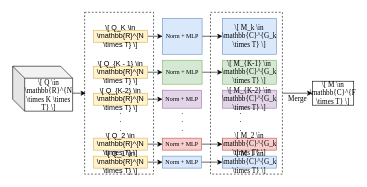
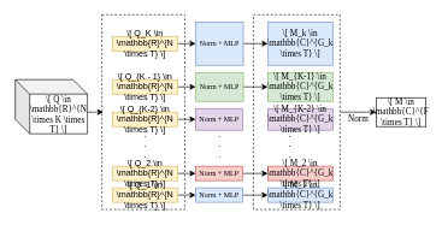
  <mxCell id="0" />
  <mxCell id="1" parent="0" />
  <mxCell id="2" style="edgeStyle=none;html=1;fontFamily=Times New Roman;" parent="1" edge="1"><mxGeometry relative="1" as="geometry"><mxPoint x="120" y="155" as="sourcePoint" /><mxPoint x="142" y="155" as="targetPoint" /></mxGeometry></mxCell>
  <mxCell id="3" style="edgeStyle=none;html=1;entryX=0;entryY=0.5;entryDx=0;entryDy=0;fontFamily=Times New Roman;fontSize=12;" edge="1" parent="1" source="4" target="17"><mxGeometry relative="1" as="geometry" /></mxCell>
  <mxCell id="4" value="Norm + MLP" style="whiteSpace=wrap;html=1;fillColor=#dae8fc;strokeColor=#6c8ebf;fontFamily=Times New Roman;fontSize=10;" parent="1" vertex="1"><mxGeometry x="270" y="30" width="66" height="60" as="geometry" /></mxCell>
  <mxCell id="5" style="edgeStyle=none;html=1;entryX=0;entryY=0.5;entryDx=0;entryDy=0;fontFamily=Times New Roman;fontSize=12;" edge="1" parent="1" source="6" target="18"><mxGeometry relative="1" as="geometry" /></mxCell>
  <mxCell id="6" value="Norm + MLP" style="whiteSpace=wrap;html=1;fillColor=#d5e8d4;strokeColor=#82b366;fontFamily=Times New Roman;fontSize=10;" parent="1" vertex="1"><mxGeometry x="270" y="100" width="66" height="40" as="geometry" /></mxCell>
  <mxCell id="7" value="Norm + MLP" style="whiteSpace=wrap;html=1;fillColor=#e1d5e7;strokeColor=#9673a6;fontFamily=Times New Roman;fontSize=10;" parent="1" vertex="1"><mxGeometry x="270" y="150" width="65" height="30" as="geometry" /></mxCell>
  <mxCell id="8" style="edgeStyle=none;html=1;entryX=0;entryY=0.5;entryDx=0;entryDy=0;fontFamily=Times New Roman;fontSize=12;" edge="1" parent="1" source="9" target="20"><mxGeometry relative="1" as="geometry" /></mxCell>
  <mxCell id="9" value="Norm + MLP" style="whiteSpace=wrap;html=1;fillColor=#f8cecc;strokeColor=#b85450;fontFamily=Times New Roman;fontSize=10;" parent="1" vertex="1"><mxGeometry x="270" y="230" width="65" height="20" as="geometry" /></mxCell>
  <mxCell id="10" style="edgeStyle=none;html=1;entryX=0;entryY=0.5;entryDx=0;entryDy=0;fontFamily=Times New Roman;fontSize=12;" edge="1" parent="1" source="11" target="21"><mxGeometry relative="1" as="geometry" /></mxCell>
  <mxCell id="11" value="Norm + MLP" style="whiteSpace=wrap;html=1;fillColor=#dae8fc;strokeColor=#6c8ebf;fontFamily=Times New Roman;fontSize=10;" parent="1" vertex="1"><mxGeometry x="270" y="260" width="65" height="20" as="geometry" /></mxCell>
  <mxCell id="12" value=".&lt;br&gt;.&lt;br&gt;." style="text;html=1;align=center;verticalAlign=middle;resizable=0;points=[];autosize=1;strokeColor=none;fillColor=none;" parent="1" vertex="1"><mxGeometry x="288" y="170" width="30" height="60" as="geometry" /></mxCell>
  <mxCell id="13" value="" style="edgeStyle=none;html=1;fontFamily=Times New Roman;" parent="1" edge="1"><mxGeometry relative="1" as="geometry"><mxPoint x="470" y="155" as="sourcePoint" /><mxPoint x="520" y="155" as="targetPoint" /></mxGeometry></mxCell>
- <mxCell id="14" value="Merge" style="text;html=1;align=center;verticalAlign=middle;resizable=0;points=[];autosize=1;strokeColor=none;fillColor=none;fontFamily=Times New Roman;fontStyle=0" parent="1" vertex="1"><mxGeometry x="470" y="150" width="50" height="30" as="geometry" /></mxCell>
+ <mxCell id="14" value="Norm" style="text;html=1;align=center;verticalAlign=middle;resizable=0;points=[];autosize=1;strokeColor=none;fillColor=none;fontFamily=Times New Roman;fontStyle=0" parent="1" vertex="1"><mxGeometry x="470" y="150" width="50" height="30" as="geometry" /></mxCell>
  <mxCell id="15" value="\[ Q \in \mathbb{R}^{N \times K \times T} \]" style="shape=cube;whiteSpace=wrap;html=1;boundedLbl=1;backgroundOutline=1;darkOpacity=0.05;darkOpacity2=0.1;fontFamily=Times New Roman;fillColor=none;" vertex="1" parent="1"><mxGeometry x="20" y="110" width="100" height="75" as="geometry" /></mxCell>
  <mxCell id="16" value="" style="rounded=0;whiteSpace=wrap;html=1;fontFamily=Times New Roman;fillColor=none;dashed=1;" vertex="1" parent="1"><mxGeometry x="350" y="20" width="120" height="270" as="geometry" /></mxCell>
  <mxCell id="17" value="\[ M_k \in \mathbb{C}^{G_k \times T} \]" style="whiteSpace=wrap;html=1;fillColor=#dae8fc;strokeColor=#6c8ebf;fontSize=12;fontFamily=Times New Roman;" vertex="1" parent="1"><mxGeometry x="370" y="30" width="90" height="60" as="geometry" /></mxCell>
  <mxCell id="18" value="\[ M_{K-1} \in \mathbb{C}^{G_k \times T} \]" style="whiteSpace=wrap;html=1;fillColor=#d5e8d4;strokeColor=#82b366;fontSize=12;fontFamily=Times New Roman;" vertex="1" parent="1"><mxGeometry x="370" y="100" width="90" height="40" as="geometry" /></mxCell>
  <mxCell id="19" value="\[ M_{K-2} \in \mathbb{C}^{G_k \times T} \]" style="whiteSpace=wrap;html=1;fillColor=#e1d5e7;strokeColor=#9673a6;fontSize=12;fontFamily=Times New Roman;" vertex="1" parent="1"><mxGeometry x="370" y="150" width="90" height="30" as="geometry" /></mxCell>
  <mxCell id="20" value="\[ M_2 \in \mathbb{C}^{G_k \times T} \]" style="whiteSpace=wrap;html=1;fillColor=#f8cecc;strokeColor=#b85450;fontSize=12;fontFamily=Times New Roman;" vertex="1" parent="1"><mxGeometry x="370" y="230" width="90" height="20" as="geometry" /></mxCell>
  <mxCell id="21" value="\[ M_1 \in \mathbb{C}^{G_k \times T} \]" style="whiteSpace=wrap;html=1;fillColor=#dae8fc;strokeColor=#6c8ebf;fontSize=12;fontFamily=Times New Roman;" vertex="1" parent="1"><mxGeometry x="370" y="260" width="90" height="20" as="geometry" /></mxCell>
  <mxCell id="22" value=".&lt;br&gt;.&lt;br&gt;." style="text;html=1;align=center;verticalAlign=middle;resizable=0;points=[];autosize=1;strokeColor=none;fillColor=none;fontFamily=Times New Roman;" vertex="1" parent="1"><mxGeometry x="385" y="170" width="30" height="60" as="geometry" /></mxCell>
  <mxCell id="23" value="" style="rounded=0;whiteSpace=wrap;html=1;fontFamily=Times New Roman;fillColor=none;dashed=1;" vertex="1" parent="1"><mxGeometry x="140" y="20" width="115" height="270" as="geometry" /></mxCell>
  <mxCell id="24" style="edgeStyle=none;html=1;entryX=0;entryY=0.5;entryDx=0;entryDy=0;fontFamily=Times New Roman;fontSize=10;" edge="1" parent="1" source="25" target="11"><mxGeometry relative="1" as="geometry" /></mxCell>
  <mxCell id="25" value="\[ Q_1 \in \mathbb{R}^{N \times T} \]" style="whiteSpace=wrap;html=1;fillColor=#fff2cc;strokeColor=#d6b656;" vertex="1" parent="1"><mxGeometry x="155" y="260" width="90" height="20" as="geometry" /></mxCell>
  <mxCell id="26" style="edgeStyle=none;html=1;entryX=0;entryY=0.5;entryDx=0;entryDy=0;fontFamily=Times New Roman;fontSize=10;" edge="1" parent="1" source="27" target="9"><mxGeometry relative="1" as="geometry" /></mxCell>
  <mxCell id="27" value="\[ Q_2 \in \mathbb{R}^{N \times T} \]" style="whiteSpace=wrap;html=1;fillColor=#fff2cc;strokeColor=#d6b656;" vertex="1" parent="1"><mxGeometry x="155" y="230" width="90" height="20" as="geometry" /></mxCell>
  <mxCell id="28" style="edgeStyle=none;html=1;fontFamily=Times New Roman;fontSize=10;" edge="1" parent="1" source="29" target="7"><mxGeometry relative="1" as="geometry" /></mxCell>
  <mxCell id="29" value="\[ Q_{K-2} \in \mathbb{R}^{N \times T} \]" style="whiteSpace=wrap;html=1;fillColor=#fff2cc;strokeColor=#d6b656;" vertex="1" parent="1"><mxGeometry x="155" y="155" width="90" height="20" as="geometry" /></mxCell>
  <mxCell id="30" style="edgeStyle=none;html=1;fontFamily=Times New Roman;fontSize=10;" edge="1" parent="1" source="31" target="6"><mxGeometry relative="1" as="geometry" /></mxCell>
  <mxCell id="31" value="\[ Q_{K - 1} \in \mathbb{R}^{N \times T} \]" style="whiteSpace=wrap;html=1;fillColor=#fff2cc;strokeColor=#d6b656;" vertex="1" parent="1"><mxGeometry x="155" y="110" width="90" height="20" as="geometry" /></mxCell>
  <mxCell id="32" style="edgeStyle=none;html=1;fontFamily=Times New Roman;fontSize=10;" edge="1" parent="1" source="33" target="4"><mxGeometry relative="1" as="geometry" /></mxCell>
  <mxCell id="33" value="\[ Q_K \in \mathbb{R}^{N \times T} \]" style="whiteSpace=wrap;html=1;fillColor=#fff2cc;strokeColor=#d6b656;" vertex="1" parent="1"><mxGeometry x="155" y="50" width="90" height="20" as="geometry" /></mxCell>
  <mxCell id="34" value=".&lt;br&gt;.&lt;br&gt;." style="text;html=1;align=center;verticalAlign=middle;resizable=0;points=[];autosize=1;strokeColor=none;fillColor=none;" vertex="1" parent="1"><mxGeometry x="185" y="170" width="30" height="60" as="geometry" /></mxCell>
  <mxCell id="35" value="\[ M \in \mathbb{C}^{F \times T} \]" style="whiteSpace=wrap;html=1;fontFamily=Times New Roman;" vertex="1" parent="1"><mxGeometry x="520" y="135" width="69" height="40" as="geometry" /></mxCell>
